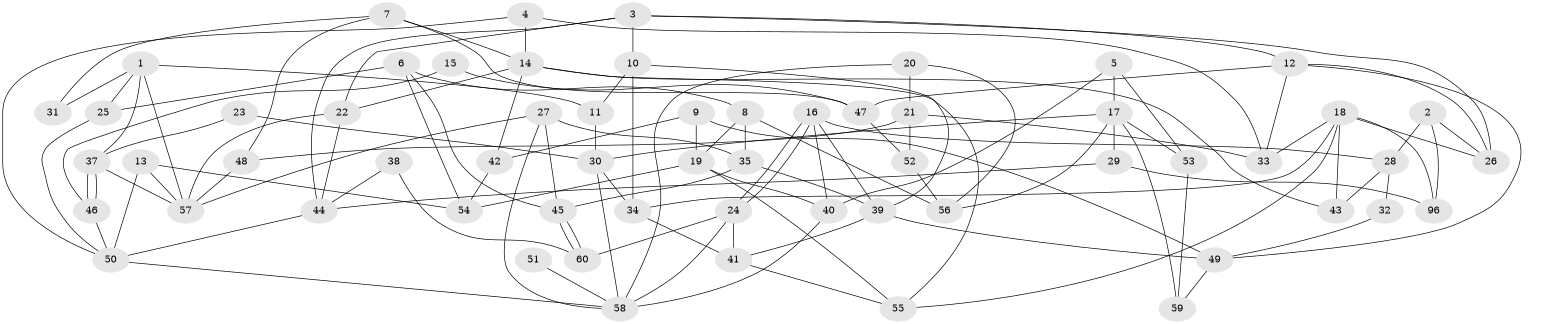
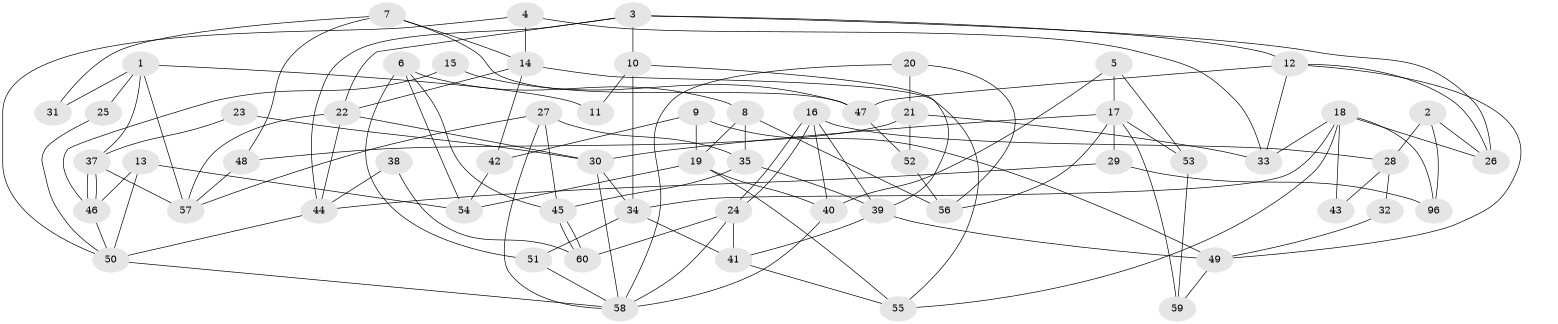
  graph {
    node [color=gray90 style=filled]
    1
    11
    25
    31
    37
    57
    50
    46
    2
    26
    28
    n12 [label=96]
    43
    32
    3
    10
    12
    22
    44
    34
    39
    33
    47
    49
    30
    4
    14
    42
    55
    58
    5
    17
    40
    53
    56
    29
    59
    6
    8
    45
    51
    54
    19
    35
    60
    7
    48
    52
    9
    41
    13
    15
    16
    24
    18
    20
    21
    23
    27
    38
    1 -- 11
    1 -- 25
    1 -- 31
    1 -- 37
    1 -- 57
    25 -- 50
    37 -- 57
    37 -- 46
    37 -- 46
    50 -- 58
    46 -- 50
    2 -- 26
    2 -- 28
    2 -- n12
    28 -- 43
    28 -- 32
    32 -- 49
    3 -- 26
    3 -- 10
    3 -- 12
    3 -- 22
    3 -- 44
    10 -- 11
    10 -- 34
    10 -- 39
    12 -- 26
    12 -- 33
    12 -- 47
    12 -- 49
    22 -- 57
    22 -- 44
-   11 -- 30
+   22 -- 30
    44 -- 50
+   34 -- 51
    34 -- 41
    39 -- 49
    39 -- 41
    47 -- 52
    49 -- 59
    30 -- 34
    30 -- 58
    4 -- 50
    4 -- 33
    4 -- 14
-   14 -- 43
    14 -- 22
    14 -- 42
    14 -- 55
    42 -- 54
    5 -- 17
    5 -- 40
    5 -- 53
    17 -- 30
    17 -- 53
    17 -- 56
    17 -- 29
    17 -- 59
    40 -- 58
    53 -- 59
    29 -- n12
    29 -- 44
    6 -- 8
    6 -- 45
-   6 -- 25
+   6 -- 51
    6 -- 54
    8 -- 56
    8 -- 19
    8 -- 35
    45 -- 60
    45 -- 60
    51 -- 58
    19 -- 55
    19 -- 40
    19 -- 54
    35 -- 39
    35 -- 45
    7 -- 31
    7 -- 47
    7 -- 14
    7 -- 48
    48 -- 57
    52 -- 56
    9 -- 49
    9 -- 42
    9 -- 19
    41 -- 55
-   13 -- 57
+   13 -- 46
    13 -- 50
    13 -- 54
    15 -- 46
    15 -- 47
    16 -- 28
    16 -- 39
    16 -- 40
    16 -- 24
    16 -- 24
    24 -- 58
    24 -- 60
    24 -- 41
    18 -- 26
    18 -- n12
    18 -- 43
    18 -- 34
    18 -- 33
    18 -- 55
    20 -- 58
    20 -- 56
    20 -- 21
    21 -- 33
    21 -- 48
    21 -- 52
    23 -- 37
    23 -- 30
    27 -- 57
    27 -- 58
    27 -- 45
    27 -- 35
    38 -- 44
    38 -- 60
  }
